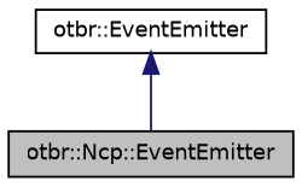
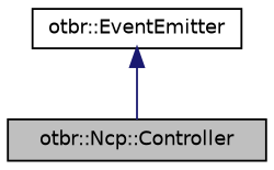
  digraph {
    node [color=black fontname=Helvetica fontsize=10 shape=record style=filled]
-   n1 [fillcolor=grey75 fontcolor=black height=0.2 label="otbr::Ncp::EventEmitter" width=0.4]
+   n1 [fillcolor=grey75 fontcolor=black height=0.2 label="otbr::Ncp::Controller" width=0.4]
    n2 [fillcolor=white height=0.2 label="otbr::EventEmitter" width=0.4]
    n2 -> n1 [color=midnightblue dir=back fontname=Helvetica fontsize=10 labelfontname=Helvetica labelfontsize=10 style=solid]
  }
